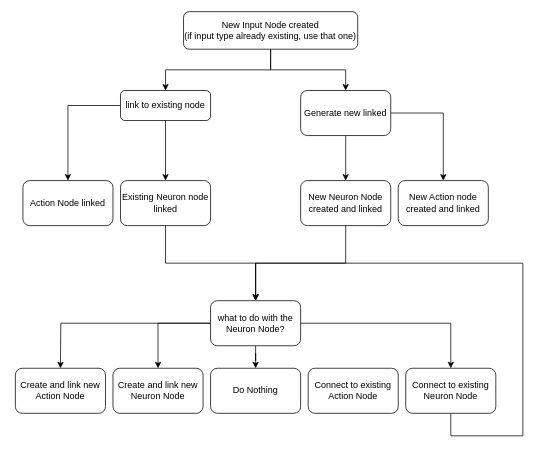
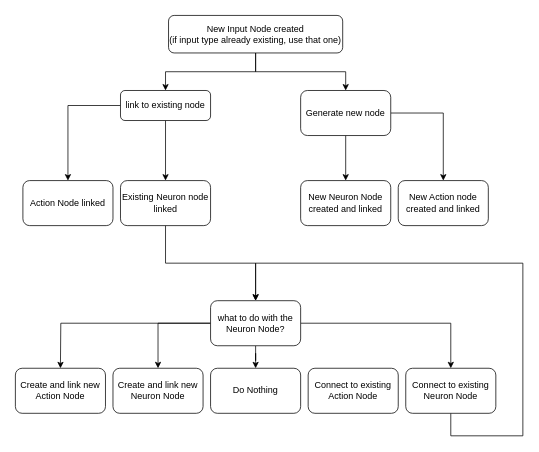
  <mxCell id="0" />
  <mxCell id="1" parent="0" />
  <mxCell id="2" value="" style="edgeStyle=orthogonalEdgeStyle;rounded=0;orthogonalLoop=1;jettySize=auto;html=1;" parent="1" source="4" target="7" edge="1"><mxGeometry relative="1" as="geometry" /></mxCell>
  <mxCell id="3" value="" style="edgeStyle=orthogonalEdgeStyle;rounded=0;orthogonalLoop=1;jettySize=auto;html=1;" parent="1" source="4" target="10" edge="1"><mxGeometry relative="1" as="geometry" /></mxCell>
- <mxCell id="4" value="New Input Node created&lt;br&gt;(if input type already existing, use that one)" style="rounded=1;whiteSpace=wrap;html=1;" parent="1" vertex="1"><mxGeometry x="244" y="15" width="232" height="50" as="geometry" /></mxCell>
+ <mxCell id="4" value="New Input Node created&lt;br&gt;(if input type already existing, use that one)" style="rounded=1;whiteSpace=wrap;html=1;" parent="1" vertex="1"><mxGeometry x="224" y="20" width="232" height="50" as="geometry" /></mxCell>
  <mxCell id="5" value="" style="edgeStyle=orthogonalEdgeStyle;rounded=0;orthogonalLoop=1;jettySize=auto;html=1;" parent="1" source="7" target="14" edge="1"><mxGeometry relative="1" as="geometry" /></mxCell>
  <mxCell id="6" value="" style="edgeStyle=orthogonalEdgeStyle;rounded=0;orthogonalLoop=1;jettySize=auto;html=1;" parent="1" source="7" target="16" edge="1"><mxGeometry relative="1" as="geometry" /></mxCell>
  <mxCell id="7" value="link to existing node" style="whiteSpace=wrap;html=1;rounded=1;" parent="1" vertex="1"><mxGeometry x="160" y="120" width="120" height="40" as="geometry" /></mxCell>
  <mxCell id="8" value="" style="edgeStyle=orthogonalEdgeStyle;rounded=0;orthogonalLoop=1;jettySize=auto;html=1;" parent="1" source="10" target="12" edge="1"><mxGeometry relative="1" as="geometry" /></mxCell>
  <mxCell id="9" value="" style="edgeStyle=orthogonalEdgeStyle;rounded=0;orthogonalLoop=1;jettySize=auto;html=1;" parent="1" source="10" target="13" edge="1"><mxGeometry relative="1" as="geometry" /></mxCell>
- <mxCell id="10" value="Generate new linked" style="whiteSpace=wrap;html=1;rounded=1;" parent="1" vertex="1"><mxGeometry x="400" y="120" width="120" height="60" as="geometry" /></mxCell>
- <mxCell id="11" style="edgeStyle=orthogonalEdgeStyle;rounded=0;orthogonalLoop=1;jettySize=auto;html=1;exitX=0.5;exitY=1;exitDx=0;exitDy=0;" parent="1" source="12" target="21" edge="1"><mxGeometry relative="1" as="geometry" /></mxCell>
+ <mxCell id="10" value="Generate new node" style="whiteSpace=wrap;html=1;rounded=1;" parent="1" vertex="1"><mxGeometry x="400" y="120" width="120" height="60" as="geometry" /></mxCell>
  <mxCell id="12" value="New Neuron Node&lt;br&gt;created and linked" style="whiteSpace=wrap;html=1;rounded=1;" parent="1" vertex="1"><mxGeometry x="400" y="240" width="120" height="60" as="geometry" /></mxCell>
  <mxCell id="13" value="New Action node&lt;br&gt;created and linked" style="whiteSpace=wrap;html=1;rounded=1;" parent="1" vertex="1"><mxGeometry x="530" y="240" width="120" height="60" as="geometry" /></mxCell>
  <mxCell id="14" value="Action Node linked" style="whiteSpace=wrap;html=1;rounded=1;" parent="1" vertex="1"><mxGeometry x="30" y="240" width="120" height="60" as="geometry" /></mxCell>
  <mxCell id="15" value="" style="edgeStyle=orthogonalEdgeStyle;rounded=0;orthogonalLoop=1;jettySize=auto;html=1;" parent="1" source="16" target="21" edge="1"><mxGeometry relative="1" as="geometry" /></mxCell>
  <mxCell id="16" value="Existing Neuron node linked" style="whiteSpace=wrap;html=1;rounded=1;" parent="1" vertex="1"><mxGeometry x="160" y="240" width="120" height="60" as="geometry" /></mxCell>
  <mxCell id="17" value="" style="edgeStyle=orthogonalEdgeStyle;rounded=0;orthogonalLoop=1;jettySize=auto;html=1;" parent="1" source="21" edge="1"><mxGeometry relative="1" as="geometry"><mxPoint x="80" y="490" as="targetPoint" /></mxGeometry></mxCell>
  <mxCell id="18" value="" style="edgeStyle=orthogonalEdgeStyle;rounded=0;orthogonalLoop=1;jettySize=auto;html=1;" parent="1" source="21" target="24" edge="1"><mxGeometry relative="1" as="geometry" /></mxCell>
  <mxCell id="19" value="" style="edgeStyle=orthogonalEdgeStyle;rounded=0;orthogonalLoop=1;jettySize=auto;html=1;" parent="1" source="21" target="25" edge="1"><mxGeometry relative="1" as="geometry" /></mxCell>
  <mxCell id="20" style="edgeStyle=orthogonalEdgeStyle;rounded=0;orthogonalLoop=1;jettySize=auto;html=1;exitX=1;exitY=0.5;exitDx=0;exitDy=0;" parent="1" source="21" target="27" edge="1"><mxGeometry relative="1" as="geometry" /></mxCell>
  <mxCell id="21" value="what to do with the Neuron Node?" style="whiteSpace=wrap;html=1;rounded=1;" parent="1" vertex="1"><mxGeometry x="280" y="400" width="120" height="60" as="geometry" /></mxCell>
  <mxCell id="22" value="Create and link new Action Node" style="whiteSpace=wrap;html=1;rounded=1;" parent="1" vertex="1"><mxGeometry x="20" y="490" width="120" height="60" as="geometry" /></mxCell>
  <mxCell id="23" value="Connect to existing Action Node" style="whiteSpace=wrap;html=1;rounded=1;" parent="1" vertex="1"><mxGeometry x="410" y="490" width="120" height="60" as="geometry" /></mxCell>
  <mxCell id="24" value="Create and link new Neuron Node" style="whiteSpace=wrap;html=1;rounded=1;" parent="1" vertex="1"><mxGeometry x="150" y="490" width="120" height="60" as="geometry" /></mxCell>
  <mxCell id="25" value="Do Nothing" style="whiteSpace=wrap;html=1;rounded=1;" parent="1" vertex="1"><mxGeometry x="280" y="490" width="120" height="60" as="geometry" /></mxCell>
  <mxCell id="26" style="edgeStyle=orthogonalEdgeStyle;rounded=0;orthogonalLoop=1;jettySize=auto;html=1;exitX=0.5;exitY=1;exitDx=0;exitDy=0;entryX=0.5;entryY=0;entryDx=0;entryDy=0;" parent="1" source="27" target="21" edge="1"><mxGeometry relative="1" as="geometry"><Array as="points"><mxPoint x="600" y="580" /><mxPoint x="696" y="580" /><mxPoint x="696" y="350" /><mxPoint x="340" y="350" /></Array></mxGeometry></mxCell>
  <mxCell id="27" value="Connect to existing Neuron Node" style="whiteSpace=wrap;html=1;rounded=1;" parent="1" vertex="1"><mxGeometry x="540" y="490" width="120" height="60" as="geometry" /></mxCell>
